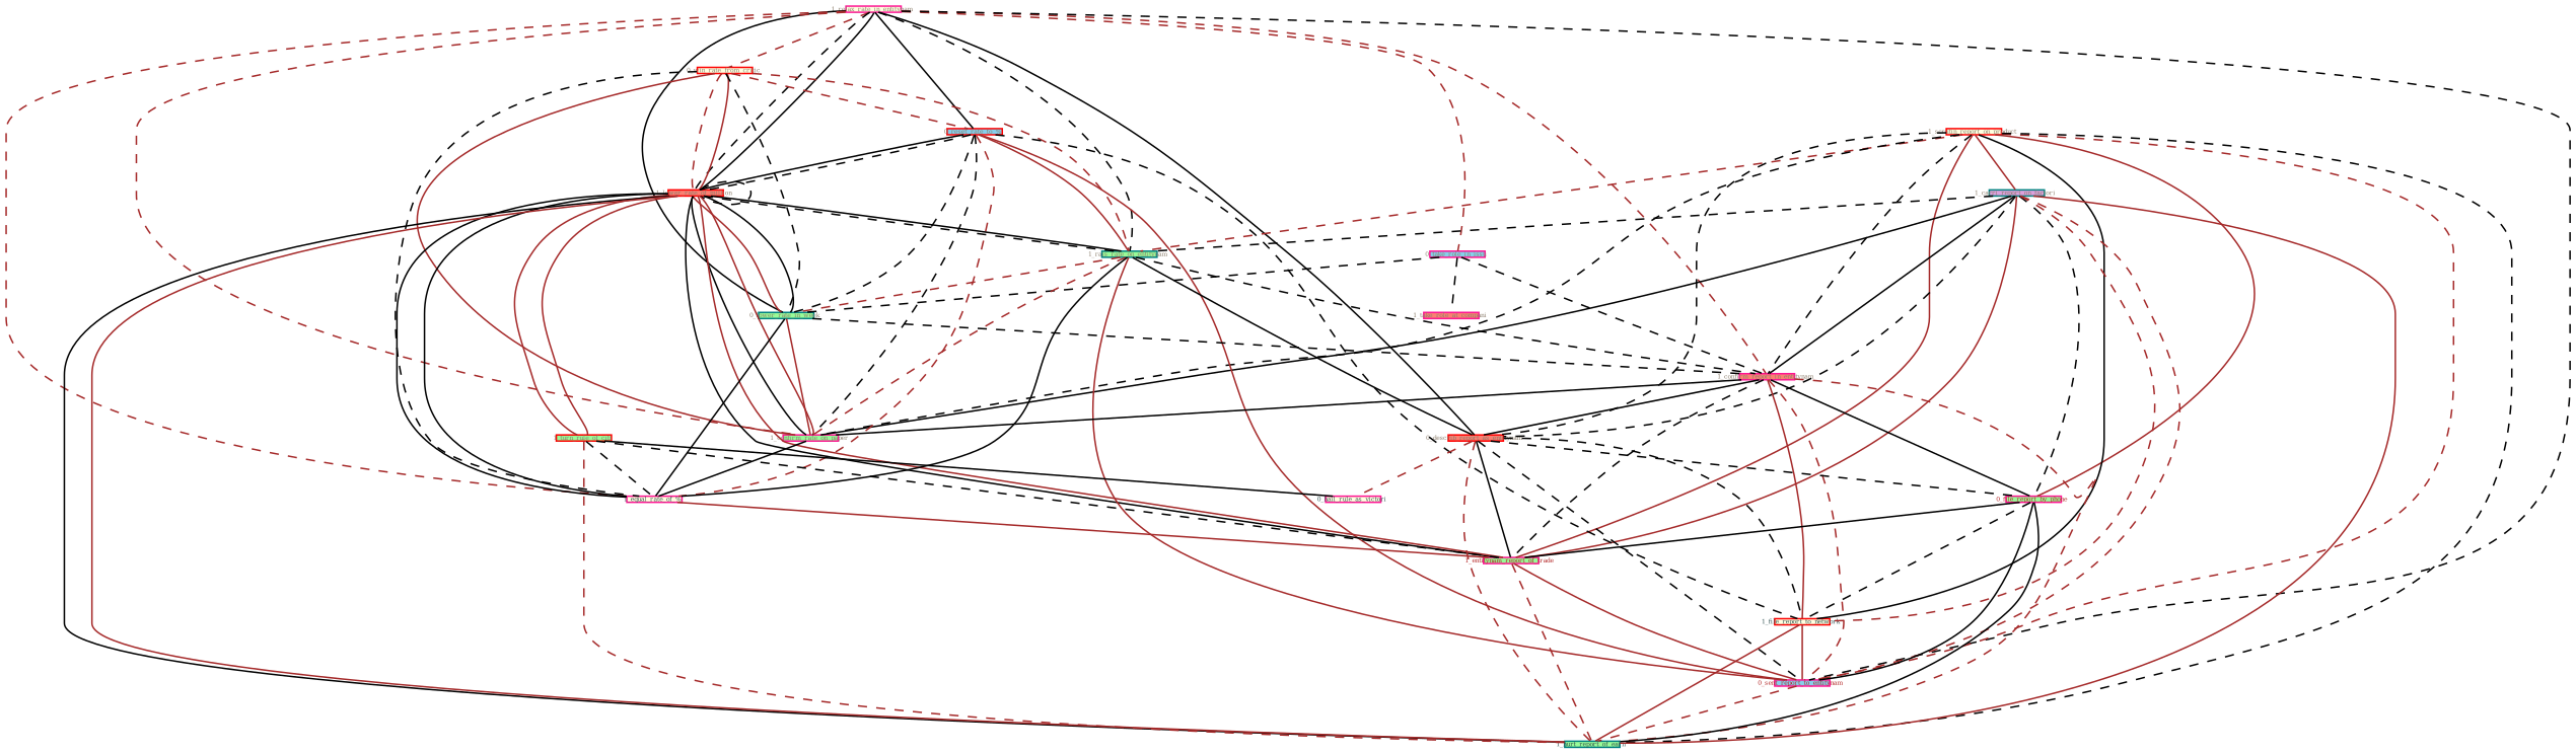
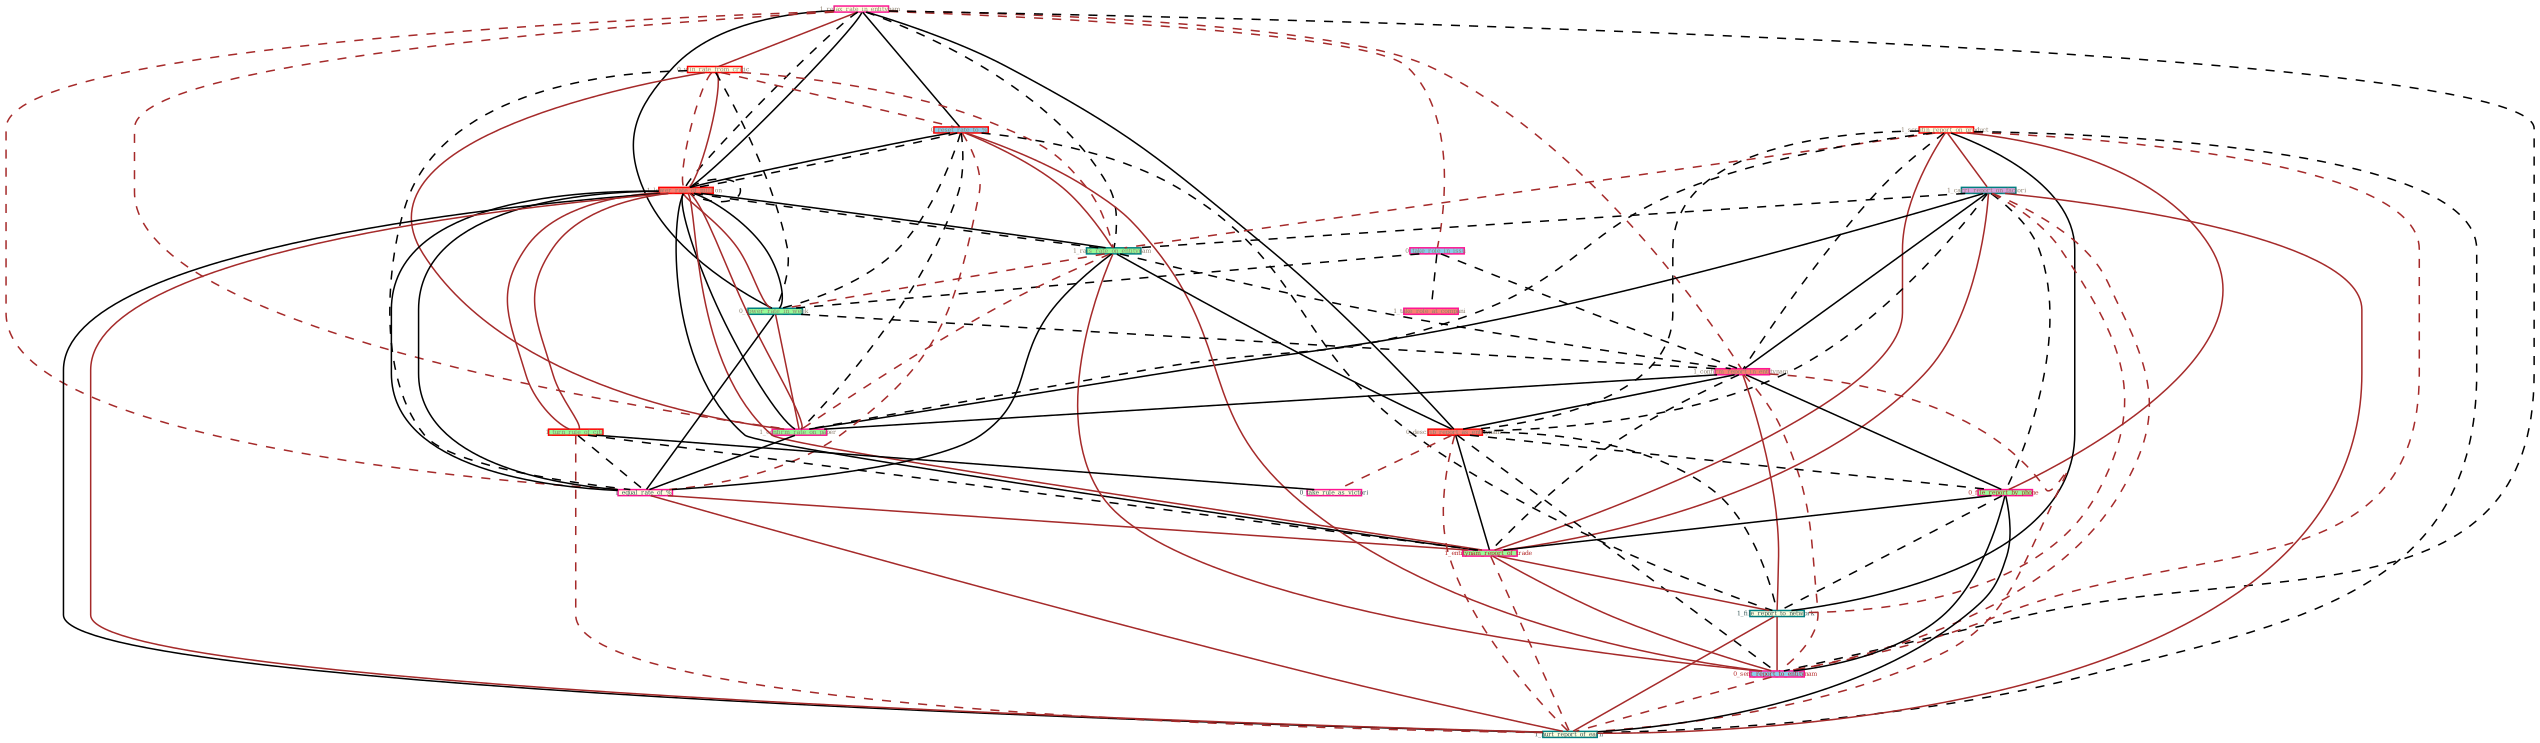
  graph {
    node [color=deeppink fillcolor=palegreen fixedsize=true fontcolor="#8b7d6b" fontsize=4 shape=polygon style=filled]
    edge [color=black style=solid w=1]
    "1_relax_rate_in_entitynam " [fillcolor=lightyellow height=.06 width=.5]
    "1_scrutin_report_on_product " [color=red fillcolor=lightyellow height=.06 width=.5]
    "0_win_rate_from_critic " [color=red fillcolor=lightyellow height=.06 width=.5]
    "1_carri_report_on_factori " [color=teal fillcolor=plum height=.06 width=.5]
    "0_reset_rate_to_% " [color=red fillcolor=skyblue height=.06 width=.5]
    "1_lower_rate_of_million " [color=red fillcolor=salmon height=.06 width=.5]
    "0_take_role_in_issu " [fillcolor=skyblue height=.06 width=.5]
    "1_take_role_at_compani " [fillcolor=salmon height=.06 width=.5]
    "1_rais_rate_on_entitynam " [color=teal height=.06 width=.5]
    "0_lower_rate_in_week " [color=teal height=.06 width=.5]
    "1_confirm_report_in_entitynam " [fillcolor=salmon height=.06 width=.5]
    "1_confirm_rate_on_paper " [height=.06 width=.5]
    "0_describ_report_as_entitynam " [color=red fillcolor=salmon height=.06 width=.5]
    "1_turn_rule_of_citi " [color=red height=.06 width=.5]
    "0_file_report_by_phone " [fontcolor="#b22222" height=.06 width=.5]
    "0_sent_report_to_entitynam " [fillcolor=skyblue fontcolor="#b22222" height=.06 width=.5]
    "1_equal_rate_of_% " [fillcolor=lightyellow fontcolor="#2f4f4f" height=.06 width=.5]
    "1_entitynam_report_of_trade " [fontcolor="#b22222" height=.06 width=.5]
-   "1_file_report_to_network " [color=red fillcolor=lightyellow fontcolor="#2f4f4f" height=.06 width=.5]
-   "1_hurt_report_of_earn " [color=teal fontcolor="#2f4f4f" height=.06 width=.5]
-   "0_hail_rule_as_victori " [fillcolor=lightyellow fontcolor="#2f4f4f" height=.06 width=.5]
+   "1_file_report_to_network " [color=teal fillcolor=lightyellow fontcolor="#2f4f4f" height=.06 width=.5]
+   "1_hurt_report_of_earn " [color=teal fillcolor=lightyellow fontcolor="#2f4f4f" height=.06 width=.5]
+   "0_hail_rule_as_victori " [fillcolor=lightyellow fontcolor="#2f4f4f" height=.06 width=.5 label="0_take_rule_as_victori"]
    subgraph sub_1 {
      "1_relax_rate_in_entitynam "
      "1_scrutin_report_on_product "
      "0_win_rate_from_critic "
      "1_carri_report_on_factori "
      "0_reset_rate_to_% "
      "1_lower_rate_of_million "
      "0_take_role_in_issu "
      "1_take_role_at_compani "
      "1_rais_rate_on_entitynam "
      "0_lower_rate_in_week "
      "1_confirm_report_in_entitynam "
      "1_confirm_rate_on_paper "
      "0_describ_report_as_entitynam "
      "1_turn_rule_of_citi "
    }
    subgraph sub_2 {
      "0_file_report_by_phone "
      "0_sent_report_to_entitynam "
    }
-   "1_relax_rate_in_entitynam " -- "0_win_rate_from_critic " [color=brown style=dashed]
+   "1_relax_rate_in_entitynam " -- "0_win_rate_from_critic " [color=brown]
    "1_relax_rate_in_entitynam " -- "0_reset_rate_to_% "
    "1_relax_rate_in_entitynam " -- "1_lower_rate_of_million " [style=dashed]
    "1_relax_rate_in_entitynam " -- "1_lower_rate_of_million "
    "1_relax_rate_in_entitynam " -- "0_take_role_in_issu " [color=brown style=dashed]
    "1_relax_rate_in_entitynam " -- "1_rais_rate_on_entitynam " [style=dashed w=2]
    "1_relax_rate_in_entitynam " -- "0_lower_rate_in_week " [w=2]
    "1_relax_rate_in_entitynam " -- "1_confirm_report_in_entitynam " [color=brown style=dashed w=2]
    "1_relax_rate_in_entitynam " -- "1_confirm_rate_on_paper " [color=brown style=dashed]
    "1_relax_rate_in_entitynam " -- "0_describ_report_as_entitynam "
    "1_relax_rate_in_entitynam " -- "0_sent_report_to_entitynam " [style=dashed]
    "1_relax_rate_in_entitynam " -- "1_equal_rate_of_% " [color=brown style=dashed]
    "1_scrutin_report_on_product " -- "1_carri_report_on_factori " [color=brown w=2]
    "1_scrutin_report_on_product " -- "1_rais_rate_on_entitynam " [color=brown style=dashed]
    "1_scrutin_report_on_product " -- "1_confirm_report_in_entitynam " [style=dashed]
    "1_scrutin_report_on_product " -- "1_confirm_rate_on_paper " [style=dashed]
    "1_scrutin_report_on_product " -- "0_describ_report_as_entitynam " [style=dashed]
    "1_scrutin_report_on_product " -- "0_file_report_by_phone " [color=brown]
    "1_scrutin_report_on_product " -- "0_sent_report_to_entitynam " [color=brown style=dashed]
    "1_scrutin_report_on_product " -- "1_entitynam_report_of_trade " [color=brown]
    "1_scrutin_report_on_product " -- "1_file_report_to_network "
    "1_scrutin_report_on_product " -- "1_hurt_report_of_earn " [style=dashed]
    "0_win_rate_from_critic " -- "0_reset_rate_to_% " [color=brown style=dashed]
    "0_win_rate_from_critic " -- "1_lower_rate_of_million " [color=brown style=dashed]
    "0_win_rate_from_critic " -- "1_lower_rate_of_million " [color=brown]
    "0_win_rate_from_critic " -- "1_rais_rate_on_entitynam " [color=brown style=dashed]
    "0_win_rate_from_critic " -- "0_lower_rate_in_week " [style=dashed]
    "0_win_rate_from_critic " -- "1_confirm_rate_on_paper " [color=brown]
    "0_win_rate_from_critic " -- "1_equal_rate_of_% " [style=dashed]
    "1_carri_report_on_factori " -- "1_rais_rate_on_entitynam " [style=dashed]
    "1_carri_report_on_factori " -- "1_confirm_report_in_entitynam "
    "1_carri_report_on_factori " -- "1_confirm_rate_on_paper "
    "1_carri_report_on_factori " -- "0_describ_report_as_entitynam " [style=dashed]
    "1_carri_report_on_factori " -- "0_file_report_by_phone " [style=dashed]
    "1_carri_report_on_factori " -- "0_sent_report_to_entitynam " [color=brown style=dashed]
    "1_carri_report_on_factori " -- "1_entitynam_report_of_trade " [color=brown]
    "1_carri_report_on_factori " -- "1_file_report_to_network " [color=brown style=dashed]
    "1_carri_report_on_factori " -- "1_hurt_report_of_earn " [color=brown]
    "0_reset_rate_to_% " -- "1_lower_rate_of_million "
    "0_reset_rate_to_% " -- "1_lower_rate_of_million " [style=dashed]
    "0_reset_rate_to_% " -- "1_rais_rate_on_entitynam " [color=brown]
    "0_reset_rate_to_% " -- "0_lower_rate_in_week " [style=dashed]
    "0_reset_rate_to_% " -- "1_confirm_rate_on_paper " [style=dashed]
    "0_reset_rate_to_% " -- "0_sent_report_to_entitynam " [color=brown]
    "0_reset_rate_to_% " -- "1_equal_rate_of_% " [color=brown style=dashed w=2]
    "0_reset_rate_to_% " -- "1_file_report_to_network " [style=dashed]
    "1_lower_rate_of_million " -- "1_lower_rate_of_million " [style=dashed w=4]
    "1_lower_rate_of_million " -- "1_rais_rate_on_entitynam " [style=dashed]
    "1_lower_rate_of_million " -- "0_lower_rate_in_week " [color=brown w=2]
    "1_lower_rate_of_million " -- "1_confirm_rate_on_paper "
    "1_lower_rate_of_million " -- "1_confirm_rate_on_paper " [color=brown]
    "1_lower_rate_of_million " -- "1_turn_rule_of_citi " [color=brown]
    "1_lower_rate_of_million " -- "1_turn_rule_of_citi " [color=brown]
    "1_lower_rate_of_million " -- "1_equal_rate_of_% " [w=2]
    "1_lower_rate_of_million " -- "1_equal_rate_of_% " [w=2]
    "1_lower_rate_of_million " -- "1_entitynam_report_of_trade "
    "1_lower_rate_of_million " -- "1_entitynam_report_of_trade " [color=brown]
    "1_lower_rate_of_million " -- "1_hurt_report_of_earn "
    "1_lower_rate_of_million " -- "1_hurt_report_of_earn " [color=brown]
    "0_take_role_in_issu " -- "1_take_role_at_compani " [style=dashed w=2]
    "0_take_role_in_issu " -- "0_lower_rate_in_week " [style=dashed]
    "0_take_role_in_issu " -- "1_confirm_report_in_entitynam " [style=dashed]
    "1_rais_rate_on_entitynam " -- "1_lower_rate_of_million "
    "1_rais_rate_on_entitynam " -- "0_lower_rate_in_week " [color=brown style=dashed]
    "1_rais_rate_on_entitynam " -- "1_confirm_report_in_entitynam " [style=dashed]
    "1_rais_rate_on_entitynam " -- "1_confirm_rate_on_paper " [color=brown style=dashed w=2]
    "1_rais_rate_on_entitynam " -- "0_describ_report_as_entitynam "
    "1_rais_rate_on_entitynam " -- "0_sent_report_to_entitynam " [color=brown]
    "1_rais_rate_on_entitynam " -- "1_equal_rate_of_% "
    "0_lower_rate_in_week " -- "1_lower_rate_of_million " [w=2]
    "0_lower_rate_in_week " -- "1_confirm_report_in_entitynam " [style=dashed]
    "0_lower_rate_in_week " -- "1_confirm_rate_on_paper " [color=brown]
    "0_lower_rate_in_week " -- "1_equal_rate_of_% "
    "1_confirm_report_in_entitynam " -- "1_confirm_rate_on_paper "
    "1_confirm_report_in_entitynam " -- "0_describ_report_as_entitynam " [w=2]
    "1_confirm_report_in_entitynam " -- "0_file_report_by_phone "
    "1_confirm_report_in_entitynam " -- "0_sent_report_to_entitynam " [color=brown style=dashed w=2]
    "1_confirm_report_in_entitynam " -- "1_entitynam_report_of_trade " [style=dashed]
    "1_confirm_report_in_entitynam " -- "1_file_report_to_network " [color=brown]
    "1_confirm_report_in_entitynam " -- "1_hurt_report_of_earn " [color=brown style=dashed]
    "1_confirm_rate_on_paper " -- "1_equal_rate_of_% "
    "0_describ_report_as_entitynam " -- "0_file_report_by_phone " [style=dashed]
    "0_describ_report_as_entitynam " -- "0_sent_report_to_entitynam " [style=dashed w=2]
    "0_describ_report_as_entitynam " -- "1_entitynam_report_of_trade "
    "0_describ_report_as_entitynam " -- "1_file_report_to_network " [style=dashed]
    "0_describ_report_as_entitynam " -- "1_hurt_report_of_earn " [color=brown style=dashed]
    "0_describ_report_as_entitynam " -- "0_hail_rule_as_victori " [color=brown style=dashed]
    "1_turn_rule_of_citi " -- "1_equal_rate_of_% " [style=dashed]
    "1_turn_rule_of_citi " -- "1_entitynam_report_of_trade " [style=dashed]
    "1_turn_rule_of_citi " -- "1_hurt_report_of_earn " [color=brown style=dashed]
    "1_turn_rule_of_citi " -- "0_hail_rule_as_victori "
    "0_file_report_by_phone " -- "0_sent_report_to_entitynam "
    "0_file_report_by_phone " -- "1_entitynam_report_of_trade "
    "0_file_report_by_phone " -- "1_file_report_to_network " [style=dashed w=2]
    "0_file_report_by_phone " -- "1_hurt_report_of_earn "
    "0_sent_report_to_entitynam " -- "1_hurt_report_of_earn " [color=brown style=dashed]
    "1_equal_rate_of_% " -- "1_entitynam_report_of_trade " [color=brown]
+   "1_equal_rate_of_% " -- "1_hurt_report_of_earn " [color=brown]
    "1_entitynam_report_of_trade " -- "0_sent_report_to_entitynam " [color=brown]
+   "1_entitynam_report_of_trade " -- "1_file_report_to_network " [color=brown]
    "1_entitynam_report_of_trade " -- "1_hurt_report_of_earn " [color=brown style=dashed w=2]
    "1_file_report_to_network " -- "0_sent_report_to_entitynam " [color=brown w=2]
    "1_file_report_to_network " -- "1_hurt_report_of_earn " [color=brown]
  }
